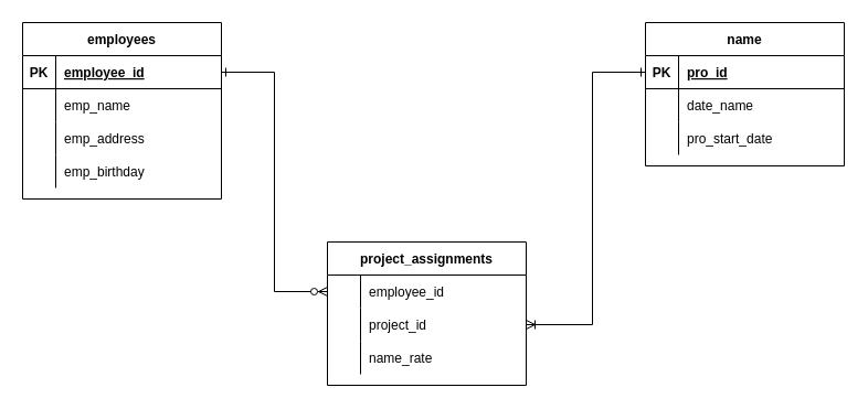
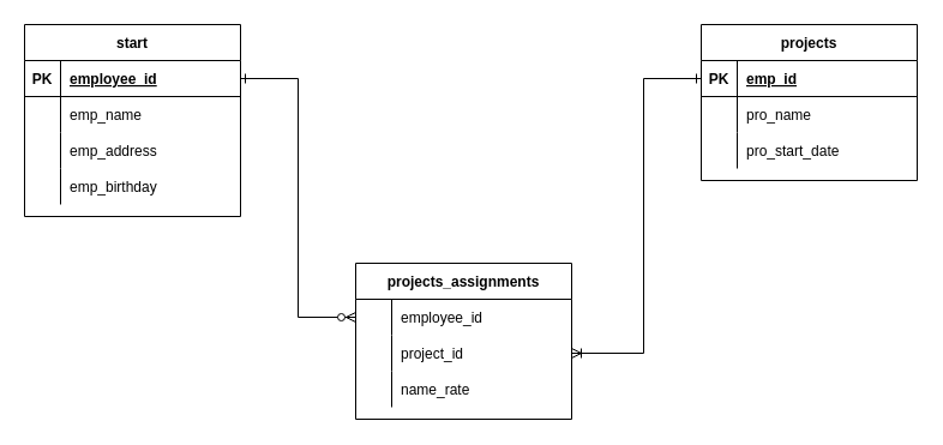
  <mxCell id="0" />
  <mxCell id="1" parent="0" />
- <mxCell id="2" value="employees" style="shape=table;startSize=30;container=1;collapsible=1;childLayout=tableLayout;fixedRows=1;rowLines=0;fontStyle=1;align=center;resizeLast=1;" vertex="1" parent="1"><mxGeometry x="20" y="20" width="180" height="160" as="geometry" /></mxCell>
+ <mxCell id="2" value="start" style="shape=table;startSize=30;container=1;collapsible=1;childLayout=tableLayout;fixedRows=1;rowLines=0;fontStyle=1;align=center;resizeLast=1;" vertex="1" parent="1"><mxGeometry x="20" y="20" width="180" height="160" as="geometry" /></mxCell>
  <mxCell id="3" value="" style="shape=tableRow;horizontal=0;startSize=0;swimlaneHead=0;swimlaneBody=0;fillColor=none;collapsible=0;dropTarget=0;points=[[0,0.5],[1,0.5]];portConstraint=eastwest;top=0;left=0;right=0;bottom=1;" vertex="1" parent="2"><mxGeometry y="30" width="180" height="30" as="geometry" /></mxCell>
  <mxCell id="4" value="PK" style="shape=partialRectangle;connectable=0;fillColor=none;top=0;left=0;bottom=0;right=0;fontStyle=1;overflow=hidden;" vertex="1" parent="3"><mxGeometry width="30" height="30" as="geometry"><mxRectangle width="30" height="30" as="alternateBounds" /></mxGeometry></mxCell>
  <mxCell id="5" value="employee_id" style="shape=partialRectangle;connectable=0;fillColor=none;top=0;left=0;bottom=0;right=0;align=left;spacingLeft=6;fontStyle=5;overflow=hidden;" vertex="1" parent="3"><mxGeometry x="30" width="150" height="30" as="geometry"><mxRectangle width="150" height="30" as="alternateBounds" /></mxGeometry></mxCell>
  <mxCell id="6" value="" style="shape=tableRow;horizontal=0;startSize=0;swimlaneHead=0;swimlaneBody=0;fillColor=none;collapsible=0;dropTarget=0;points=[[0,0.5],[1,0.5]];portConstraint=eastwest;top=0;left=0;right=0;bottom=0;" vertex="1" parent="2"><mxGeometry y="60" width="180" height="30" as="geometry" /></mxCell>
  <mxCell id="7" value="" style="shape=partialRectangle;connectable=0;fillColor=none;top=0;left=0;bottom=0;right=0;editable=1;overflow=hidden;" vertex="1" parent="6"><mxGeometry width="30" height="30" as="geometry"><mxRectangle width="30" height="30" as="alternateBounds" /></mxGeometry></mxCell>
  <mxCell id="8" value="emp_name" style="shape=partialRectangle;connectable=0;fillColor=none;top=0;left=0;bottom=0;right=0;align=left;spacingLeft=6;overflow=hidden;" vertex="1" parent="6"><mxGeometry x="30" width="150" height="30" as="geometry"><mxRectangle width="150" height="30" as="alternateBounds" /></mxGeometry></mxCell>
  <mxCell id="9" value="" style="shape=tableRow;horizontal=0;startSize=0;swimlaneHead=0;swimlaneBody=0;fillColor=none;collapsible=0;dropTarget=0;points=[[0,0.5],[1,0.5]];portConstraint=eastwest;top=0;left=0;right=0;bottom=0;" vertex="1" parent="2"><mxGeometry y="90" width="180" height="30" as="geometry" /></mxCell>
  <mxCell id="10" value="" style="shape=partialRectangle;connectable=0;fillColor=none;top=0;left=0;bottom=0;right=0;editable=1;overflow=hidden;" vertex="1" parent="9"><mxGeometry width="30" height="30" as="geometry"><mxRectangle width="30" height="30" as="alternateBounds" /></mxGeometry></mxCell>
  <mxCell id="11" value="emp_address" style="shape=partialRectangle;connectable=0;fillColor=none;top=0;left=0;bottom=0;right=0;align=left;spacingLeft=6;overflow=hidden;" vertex="1" parent="9"><mxGeometry x="30" width="150" height="30" as="geometry"><mxRectangle width="150" height="30" as="alternateBounds" /></mxGeometry></mxCell>
  <mxCell id="12" value="" style="shape=tableRow;horizontal=0;startSize=0;swimlaneHead=0;swimlaneBody=0;fillColor=none;collapsible=0;dropTarget=0;points=[[0,0.5],[1,0.5]];portConstraint=eastwest;top=0;left=0;right=0;bottom=0;" vertex="1" parent="2"><mxGeometry y="120" width="180" height="30" as="geometry" /></mxCell>
  <mxCell id="13" value="" style="shape=partialRectangle;connectable=0;fillColor=none;top=0;left=0;bottom=0;right=0;editable=1;overflow=hidden;" vertex="1" parent="12"><mxGeometry width="30" height="30" as="geometry"><mxRectangle width="30" height="30" as="alternateBounds" /></mxGeometry></mxCell>
  <mxCell id="14" value="emp_birthday" style="shape=partialRectangle;connectable=0;fillColor=none;top=0;left=0;bottom=0;right=0;align=left;spacingLeft=6;overflow=hidden;" vertex="1" parent="12"><mxGeometry x="30" width="150" height="30" as="geometry"><mxRectangle width="150" height="30" as="alternateBounds" /></mxGeometry></mxCell>
- <mxCell id="15" value="name" style="shape=table;startSize=30;container=1;collapsible=1;childLayout=tableLayout;fixedRows=1;rowLines=0;fontStyle=1;align=center;resizeLast=1;" vertex="1" parent="1"><mxGeometry x="584" y="20" width="180" height="130" as="geometry" /></mxCell>
+ <mxCell id="15" value="projects" style="shape=table;startSize=30;container=1;collapsible=1;childLayout=tableLayout;fixedRows=1;rowLines=0;fontStyle=1;align=center;resizeLast=1;" vertex="1" parent="1"><mxGeometry x="584" y="20" width="180" height="130" as="geometry" /></mxCell>
  <mxCell id="16" value="" style="shape=tableRow;horizontal=0;startSize=0;swimlaneHead=0;swimlaneBody=0;fillColor=none;collapsible=0;dropTarget=0;points=[[0,0.5],[1,0.5]];portConstraint=eastwest;top=0;left=0;right=0;bottom=1;" vertex="1" parent="15"><mxGeometry y="30" width="180" height="30" as="geometry" /></mxCell>
  <mxCell id="17" value="PK" style="shape=partialRectangle;connectable=0;fillColor=none;top=0;left=0;bottom=0;right=0;fontStyle=1;overflow=hidden;" vertex="1" parent="16"><mxGeometry width="30" height="30" as="geometry"><mxRectangle width="30" height="30" as="alternateBounds" /></mxGeometry></mxCell>
- <mxCell id="18" value="pro_id" style="shape=partialRectangle;connectable=0;fillColor=none;top=0;left=0;bottom=0;right=0;align=left;spacingLeft=6;fontStyle=5;overflow=hidden;" vertex="1" parent="16"><mxGeometry x="30" width="150" height="30" as="geometry"><mxRectangle width="150" height="30" as="alternateBounds" /></mxGeometry></mxCell>
+ <mxCell id="18" value="emp_id" style="shape=partialRectangle;connectable=0;fillColor=none;top=0;left=0;bottom=0;right=0;align=left;spacingLeft=6;fontStyle=5;overflow=hidden;" vertex="1" parent="16"><mxGeometry x="30" width="150" height="30" as="geometry"><mxRectangle width="150" height="30" as="alternateBounds" /></mxGeometry></mxCell>
  <mxCell id="19" value="" style="shape=tableRow;horizontal=0;startSize=0;swimlaneHead=0;swimlaneBody=0;fillColor=none;collapsible=0;dropTarget=0;points=[[0,0.5],[1,0.5]];portConstraint=eastwest;top=0;left=0;right=0;bottom=0;" vertex="1" parent="15"><mxGeometry y="60" width="180" height="30" as="geometry" /></mxCell>
  <mxCell id="20" value="" style="shape=partialRectangle;connectable=0;fillColor=none;top=0;left=0;bottom=0;right=0;editable=1;overflow=hidden;" vertex="1" parent="19"><mxGeometry width="30" height="30" as="geometry"><mxRectangle width="30" height="30" as="alternateBounds" /></mxGeometry></mxCell>
- <mxCell id="21" value="date_name" style="shape=partialRectangle;connectable=0;fillColor=none;top=0;left=0;bottom=0;right=0;align=left;spacingLeft=6;overflow=hidden;" vertex="1" parent="19"><mxGeometry x="30" width="150" height="30" as="geometry"><mxRectangle width="150" height="30" as="alternateBounds" /></mxGeometry></mxCell>
+ <mxCell id="21" value="pro_name" style="shape=partialRectangle;connectable=0;fillColor=none;top=0;left=0;bottom=0;right=0;align=left;spacingLeft=6;overflow=hidden;" vertex="1" parent="19"><mxGeometry x="30" width="150" height="30" as="geometry"><mxRectangle width="150" height="30" as="alternateBounds" /></mxGeometry></mxCell>
  <mxCell id="22" value="" style="shape=tableRow;horizontal=0;startSize=0;swimlaneHead=0;swimlaneBody=0;fillColor=none;collapsible=0;dropTarget=0;points=[[0,0.5],[1,0.5]];portConstraint=eastwest;top=0;left=0;right=0;bottom=0;" vertex="1" parent="15"><mxGeometry y="90" width="180" height="30" as="geometry" /></mxCell>
  <mxCell id="23" value="" style="shape=partialRectangle;connectable=0;fillColor=none;top=0;left=0;bottom=0;right=0;editable=1;overflow=hidden;" vertex="1" parent="22"><mxGeometry width="30" height="30" as="geometry"><mxRectangle width="30" height="30" as="alternateBounds" /></mxGeometry></mxCell>
  <mxCell id="24" value="pro_start_date" style="shape=partialRectangle;connectable=0;fillColor=none;top=0;left=0;bottom=0;right=0;align=left;spacingLeft=6;overflow=hidden;" vertex="1" parent="22"><mxGeometry x="30" width="150" height="30" as="geometry"><mxRectangle width="150" height="30" as="alternateBounds" /></mxGeometry></mxCell>
- <mxCell id="25" value="project_assignments" style="shape=table;startSize=30;container=1;collapsible=1;childLayout=tableLayout;fixedRows=1;rowLines=0;fontStyle=1;align=center;resizeLast=1;" vertex="1" parent="1"><mxGeometry x="296" y="219" width="180" height="130" as="geometry" /></mxCell>
+ <mxCell id="25" value="projects_assignments" style="shape=table;startSize=30;container=1;collapsible=1;childLayout=tableLayout;fixedRows=1;rowLines=0;fontStyle=1;align=center;resizeLast=1;" vertex="1" parent="1"><mxGeometry x="296" y="219" width="180" height="130" as="geometry" /></mxCell>
  <mxCell id="26" value="" style="shape=tableRow;horizontal=0;startSize=0;swimlaneHead=0;swimlaneBody=0;fillColor=none;collapsible=0;dropTarget=0;points=[[0,0.5],[1,0.5]];portConstraint=eastwest;top=0;left=0;right=0;bottom=0;" vertex="1" parent="25"><mxGeometry y="30" width="180" height="30" as="geometry" /></mxCell>
  <mxCell id="27" value="" style="shape=partialRectangle;connectable=0;fillColor=none;top=0;left=0;bottom=0;right=0;editable=1;overflow=hidden;" vertex="1" parent="26"><mxGeometry width="30" height="30" as="geometry"><mxRectangle width="30" height="30" as="alternateBounds" /></mxGeometry></mxCell>
  <mxCell id="28" value="employee_id" style="shape=partialRectangle;connectable=0;fillColor=none;top=0;left=0;bottom=0;right=0;align=left;spacingLeft=6;overflow=hidden;" vertex="1" parent="26"><mxGeometry x="30" width="150" height="30" as="geometry"><mxRectangle width="150" height="30" as="alternateBounds" /></mxGeometry></mxCell>
  <mxCell id="29" value="" style="shape=tableRow;horizontal=0;startSize=0;swimlaneHead=0;swimlaneBody=0;fillColor=none;collapsible=0;dropTarget=0;points=[[0,0.5],[1,0.5]];portConstraint=eastwest;top=0;left=0;right=0;bottom=0;" vertex="1" parent="25"><mxGeometry y="60" width="180" height="30" as="geometry" /></mxCell>
  <mxCell id="30" value="" style="shape=partialRectangle;connectable=0;fillColor=none;top=0;left=0;bottom=0;right=0;editable=1;overflow=hidden;" vertex="1" parent="29"><mxGeometry width="30" height="30" as="geometry"><mxRectangle width="30" height="30" as="alternateBounds" /></mxGeometry></mxCell>
  <mxCell id="31" value="project_id" style="shape=partialRectangle;connectable=0;fillColor=none;top=0;left=0;bottom=0;right=0;align=left;spacingLeft=6;overflow=hidden;" vertex="1" parent="29"><mxGeometry x="30" width="150" height="30" as="geometry"><mxRectangle width="150" height="30" as="alternateBounds" /></mxGeometry></mxCell>
  <mxCell id="32" style="shape=tableRow;horizontal=0;startSize=0;swimlaneHead=0;swimlaneBody=0;fillColor=none;collapsible=0;dropTarget=0;points=[[0,0.5],[1,0.5]];portConstraint=eastwest;top=0;left=0;right=0;bottom=0;" vertex="1" parent="25"><mxGeometry y="90" width="180" height="30" as="geometry" /></mxCell>
  <mxCell id="33" style="shape=partialRectangle;connectable=0;fillColor=none;top=0;left=0;bottom=0;right=0;editable=1;overflow=hidden;" vertex="1" parent="32"><mxGeometry width="30" height="30" as="geometry"><mxRectangle width="30" height="30" as="alternateBounds" /></mxGeometry></mxCell>
  <mxCell id="34" value="name_rate" style="shape=partialRectangle;connectable=0;fillColor=none;top=0;left=0;bottom=0;right=0;align=left;spacingLeft=6;overflow=hidden;" vertex="1" parent="32"><mxGeometry x="30" width="150" height="30" as="geometry"><mxRectangle width="150" height="30" as="alternateBounds" /></mxGeometry></mxCell>
  <mxCell id="35" value="" style="edgeStyle=orthogonalEdgeStyle;fontSize=12;html=1;endArrow=ERzeroToMany;startArrow=ERone;rounded=0;exitX=1;exitY=0.5;exitDx=0;exitDy=0;entryX=0;entryY=0.5;entryDx=0;entryDy=0;startFill=0;" edge="1" parent="1" source="3" target="26"><mxGeometry width="100" height="100" relative="1" as="geometry"><mxPoint x="236" y="156" as="sourcePoint" /><mxPoint x="336" y="56" as="targetPoint" /></mxGeometry></mxCell>
  <mxCell id="36" value="" style="edgeStyle=orthogonalEdgeStyle;fontSize=12;html=1;endArrow=ERone;endFill=0;rounded=0;exitX=1;exitY=0.5;exitDx=0;exitDy=0;entryX=0;entryY=0.5;entryDx=0;entryDy=0;startArrow=ERoneToMany;startFill=0;" edge="1" parent="1" source="29" target="16"><mxGeometry width="100" height="100" relative="1" as="geometry"><mxPoint x="476" y="156" as="sourcePoint" /><mxPoint x="560" y="68" as="targetPoint" /><Array as="points"><mxPoint x="536" y="294" /><mxPoint x="536" y="65" /></Array></mxGeometry></mxCell>
